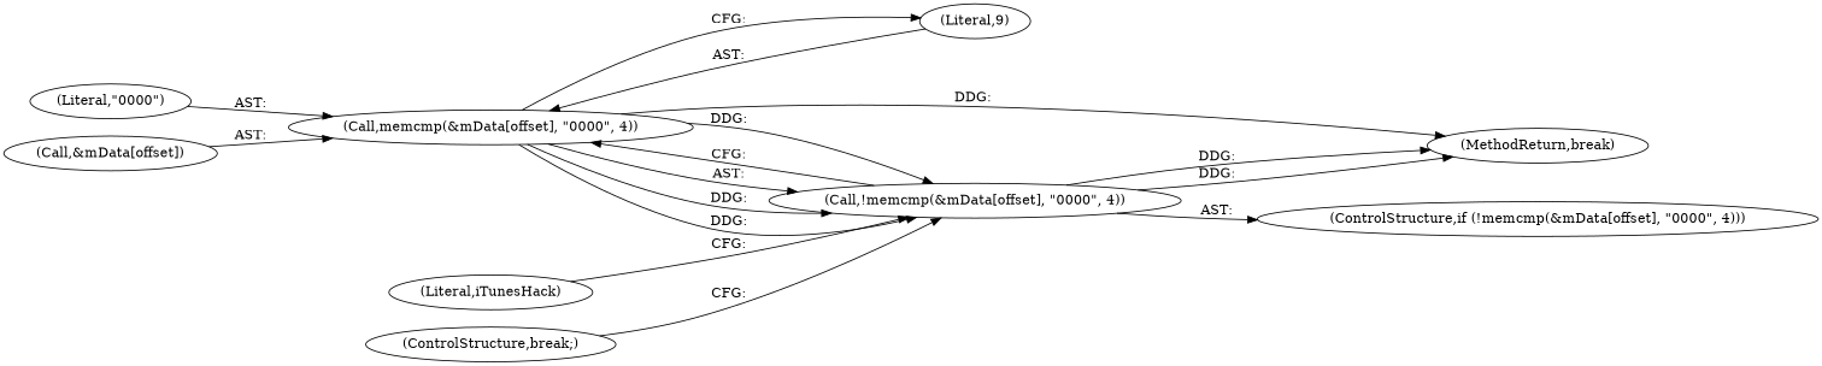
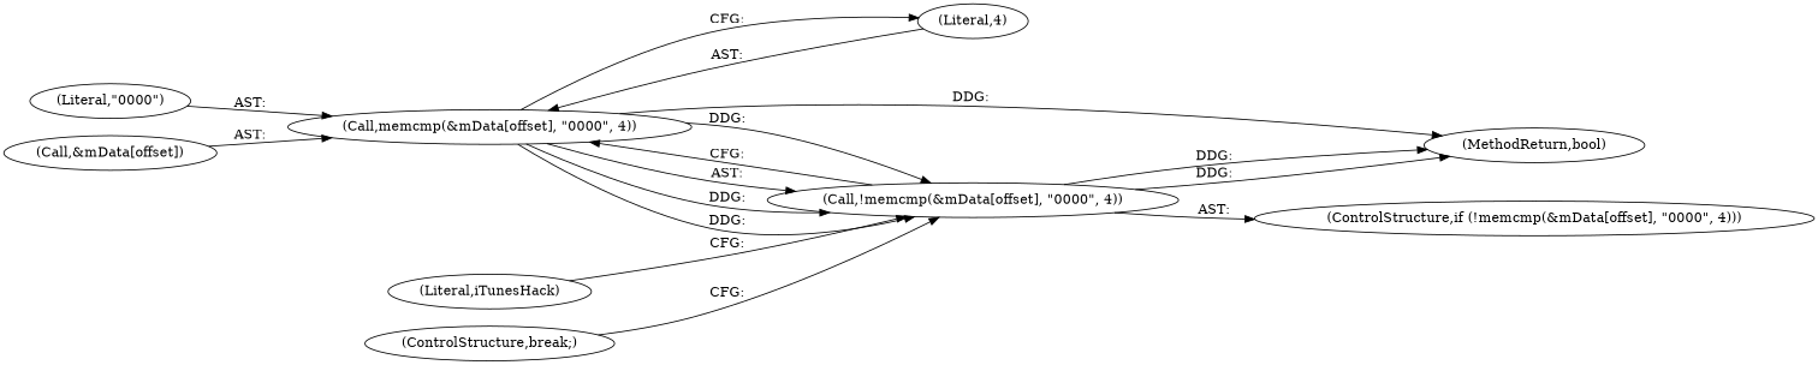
  digraph {
    rankdir=LR
    n1 [label="(Call,memcmp(&mData[offset], \"\0\0\0\0\", 4))"]
    n2 [label="(Call,!memcmp(&mData[offset], \"\0\0\0\0\", 4))"]
-   n3 [label="(Literal,9)"]
-   n4 [label="(MethodReturn,break)"]
+   n3 [label="(Literal,4)"]
+   n4 [label="(MethodReturn,bool)"]
    n5 [label="(ControlStructure,if (!memcmp(&mData[offset], \"\0\0\0\0\", 4)))"]
    n6 [label="(Literal,\"\0\0\0\0\")"]
    n7 [label="(Call,&mData[offset])"]
    n8 [label="(Literal,iTunesHack)"]
    n9 [label="(ControlStructure,break;)"]
    n1 -> n2 [label="AST: "]
    n1 -> n2 [label="DDG: "]
    n1 -> n2 [label="DDG: "]
    n1 -> n2 [label="DDG: "]
    n1 -> n3 [label="CFG: "]
    n1 -> n4 [label="DDG: "]
    n2 -> n1 [label="CFG: "]
    n2 -> n4 [label="DDG: "]
    n2 -> n4 [label="DDG: "]
    n2 -> n5 [label="AST: "]
    n3 -> n1 [label="AST: "]
    n6 -> n1 [label="AST: "]
    n7 -> n1 [label="AST: "]
    n8 -> n2 [label="CFG: "]
    n9 -> n2 [label="CFG: "]
  }
